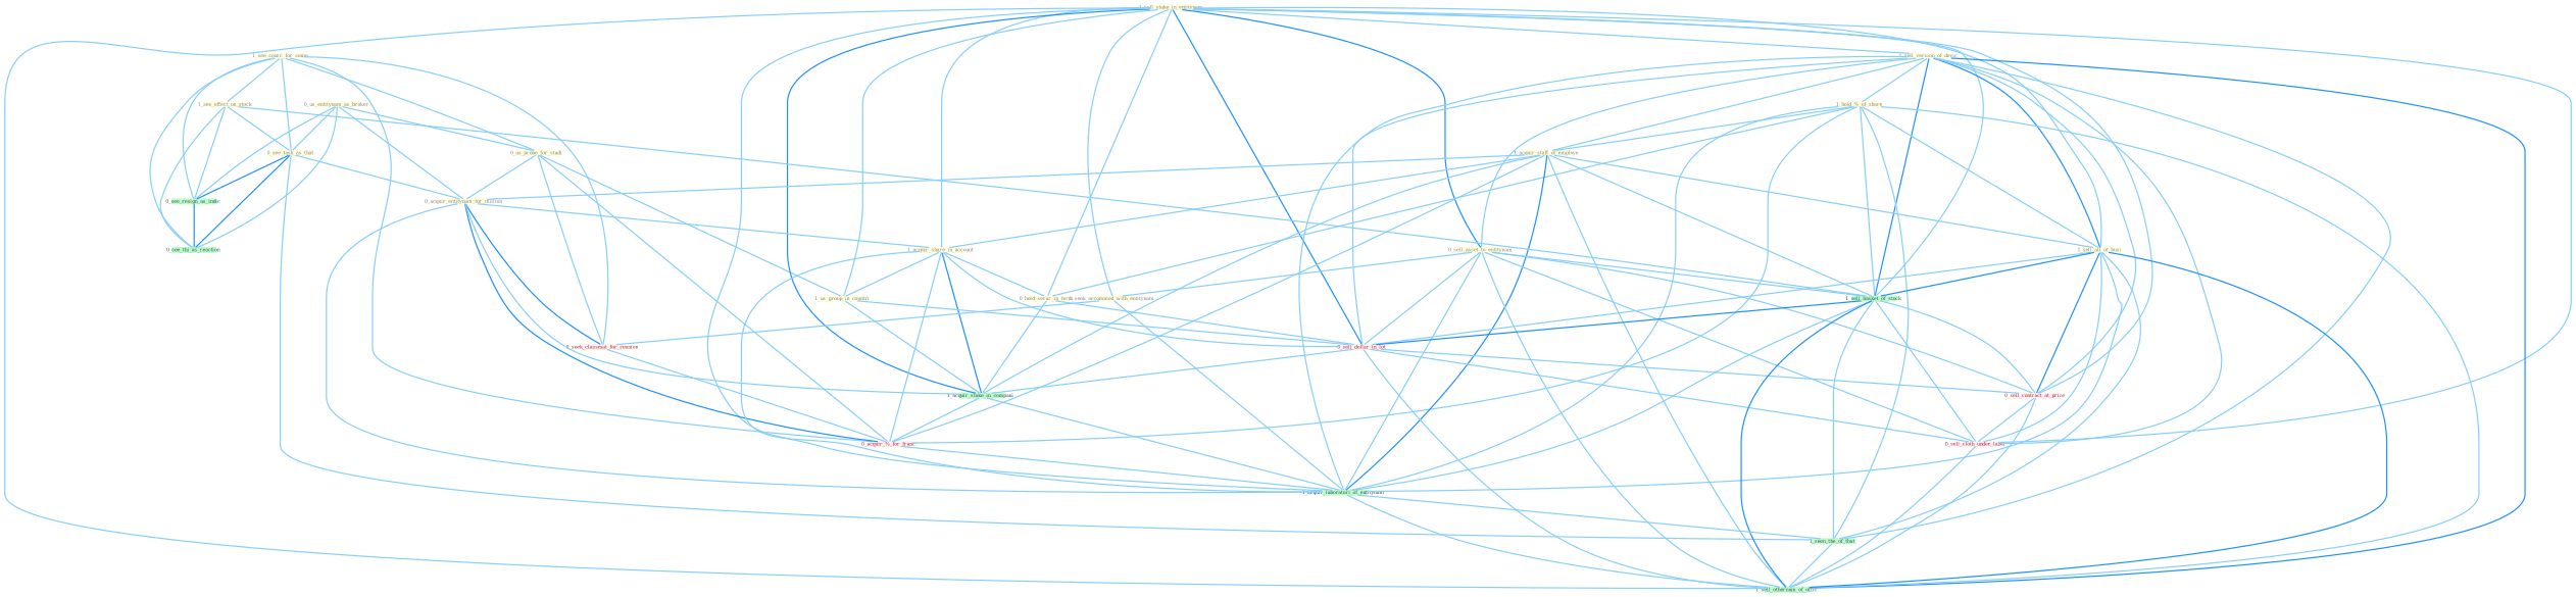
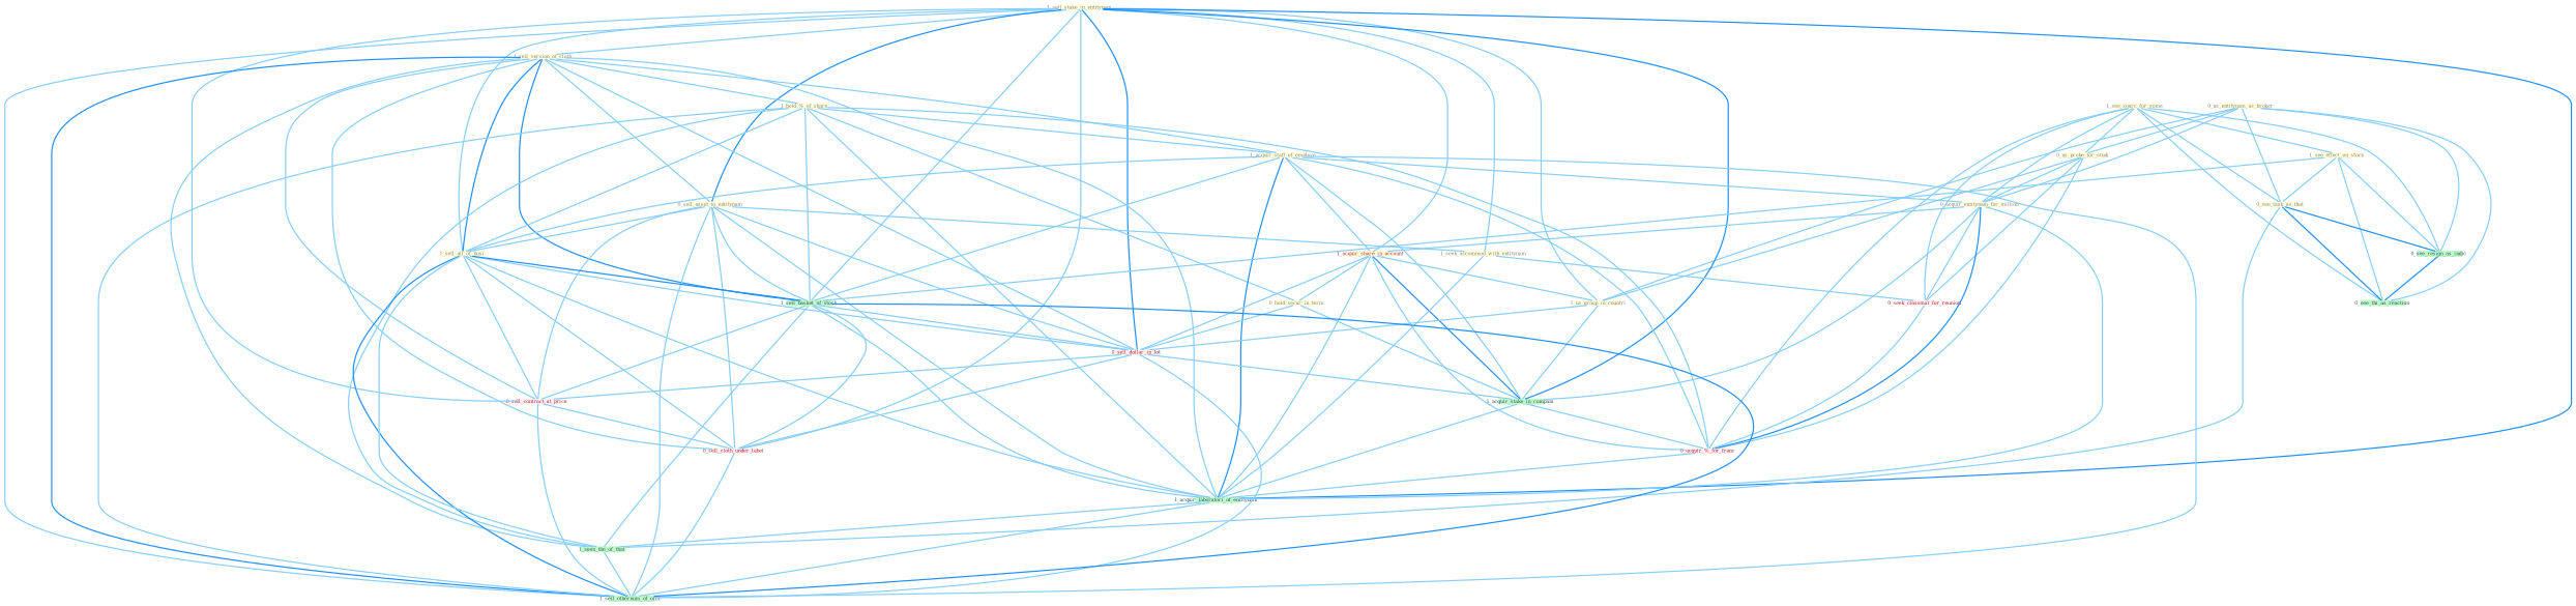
  graph {
    node [color="#ffffe0" fixedsize=true fontcolor="#8b7d6b" fontsize=4 shape=polygon style=filled]
    edge [color="#87cefa" w=1]
    "1_see_sourc_for_some " [height=.06 width=.5]
    "0_us_entitynam_as_broker " [height=.06 width=.5]
    "0_us_probe_for_studi " [height=.06 width=.5]
    "1_sell_stake_in_entitynam " [height=.06 width=.5]
-   "1_sell_version_of_devic " [height=.06 width=.5]
+   "1_sell_version_of_devic " [height=.06 width=.5 label="1_sell_version_of_cloth"]
    "1_hold_%_of_share " [height=.06 width=.5]
    "1_acquir_staff_of_employe " [height=.06 width=.5]
    "0_sell_asset_to_entitynam " [height=.06 width=.5]
    "1_see_effect_on_stock " [height=.06 width=.5]
    "0_acquir_entitynam_for_million " [height=.06 width=.5]
-   "1_acquir_share_in_account " [height=.06 width=.5]
+   "1_acquir_share_in_account " [fontcolor="#b22222" height=.06 width=.5]
    "0_hold_secur_in_term " [height=.06 width=.5]
    "0_see_task_as_that " [height=.06 width=.5]
    "1_seek_accommod_with_entitynam " [height=.06 width=.5]
    "1_us_group_in_countri " [height=.06 width=.5]
    "1_sell_all_of_busi " [height=.06 width=.5]
    "0_seek_classmat_for_reunion " [color="#fff0f5" fontcolor="#b22222" height=.06 width=.5]
    "0_sell_dollar_in_lot " [color="#fff0f5" fontcolor="#b22222" height=.06 width=.5]
    "0_acquir_%_for_franc " [color="#fff0f5" fontcolor="#b22222" height=.06 width=.5]
    "0_sell_contract_at_price " [color="#fff0f5" fontcolor="#b22222" height=.06 width=.5]
    "0_sell_cloth_under_label " [color="#fff0f5" fontcolor="#b22222" height=.06 width=.5]
    "0_see_resign_as_indic " [color="#BDFCC9" fontcolor="#2f4f4f" height=.06 width=.5]
    "0_see_thi_as_reaction " [color="#BDFCC9" fontcolor="#2f4f4f" height=.06 width=.5]
    "1_sell_basket_of_stock " [color="#BDFCC9" fontcolor="#2f4f4f" height=.06 width=.5]
    "1_acquir_stake_in_compani " [color="#BDFCC9" fontcolor="#2f4f4f" height=.06 width=.5]
    "1_acquir_laboratori_of_entitynam " [color="#BDFCC9" fontcolor="#2f4f4f" height=.06 width=.5]
    "1_sell_othernum_of_offic " [color="#BDFCC9" fontcolor="#2f4f4f" height=.06 width=.5]
    "1_seen_the_of_that " [color="#BDFCC9" fontcolor="#2f4f4f" height=.06 width=.5]
    subgraph sub_1 {
      "1_see_sourc_for_some "
      "0_us_entitynam_as_broker "
      "0_us_probe_for_studi "
      "1_sell_stake_in_entitynam "
      "1_sell_version_of_devic "
      "1_hold_%_of_share "
      "1_acquir_staff_of_employe "
      "0_sell_asset_to_entitynam "
      "1_see_effect_on_stock "
      "0_acquir_entitynam_for_million "
      "1_acquir_share_in_account "
      "0_hold_secur_in_term "
      "0_see_task_as_that "
      "1_seek_accommod_with_entitynam "
      "1_us_group_in_countri "
      "1_sell_all_of_busi "
    }
    subgraph sub_2 {
      "0_seek_classmat_for_reunion "
      "0_sell_dollar_in_lot "
      "0_acquir_%_for_franc "
      "0_sell_contract_at_price "
      "0_sell_cloth_under_label "
    }
    "1_see_sourc_for_some " -- "0_us_probe_for_studi "
    "1_see_sourc_for_some " -- "1_see_effect_on_stock "
-   "0_see_task_as_that " -- "0_acquir_entitynam_for_million "
+   "1_see_sourc_for_some " -- "0_acquir_entitynam_for_million "
    "1_see_sourc_for_some " -- "0_see_task_as_that "
    "1_see_sourc_for_some " -- "0_seek_classmat_for_reunion "
    "1_see_sourc_for_some " -- "0_acquir_%_for_franc "
    "1_see_sourc_for_some " -- "0_see_resign_as_indic "
    "1_see_sourc_for_some " -- "0_see_thi_as_reaction "
    "0_us_entitynam_as_broker " -- "0_us_probe_for_studi "
    "0_us_entitynam_as_broker " -- "0_acquir_entitynam_for_million "
    "0_us_entitynam_as_broker " -- "0_see_task_as_that "
+   "0_us_entitynam_as_broker " -- "1_us_group_in_countri "
    "0_us_entitynam_as_broker " -- "0_see_resign_as_indic "
    "0_us_entitynam_as_broker " -- "0_see_thi_as_reaction "
    "0_us_probe_for_studi " -- "0_acquir_entitynam_for_million "
    "0_us_probe_for_studi " -- "1_us_group_in_countri "
    "0_us_probe_for_studi " -- "0_seek_classmat_for_reunion "
    "0_us_probe_for_studi " -- "0_acquir_%_for_franc "
    "1_sell_stake_in_entitynam " -- "1_sell_version_of_devic "
    "1_sell_stake_in_entitynam " -- "0_sell_asset_to_entitynam " [color="#1e90ff" w=2]
    "1_sell_stake_in_entitynam " -- "1_acquir_share_in_account "
-   "1_sell_stake_in_entitynam " -- "0_hold_secur_in_term "
    "1_sell_stake_in_entitynam " -- "1_seek_accommod_with_entitynam "
    "1_sell_stake_in_entitynam " -- "1_us_group_in_countri "
    "1_sell_stake_in_entitynam " -- "1_sell_all_of_busi "
    "1_sell_stake_in_entitynam " -- "0_sell_dollar_in_lot " [color="#1e90ff" w=2]
    "1_sell_stake_in_entitynam " -- "0_sell_contract_at_price "
    "1_sell_stake_in_entitynam " -- "0_sell_cloth_under_label "
    "1_sell_stake_in_entitynam " -- "1_sell_basket_of_stock "
    "1_sell_stake_in_entitynam " -- "1_acquir_stake_in_compani " [color="#1e90ff" w=2]
-   "1_sell_stake_in_entitynam " -- "1_acquir_laboratori_of_entitynam "
+   "1_sell_stake_in_entitynam " -- "1_acquir_laboratori_of_entitynam " [color="#1e90ff"]
    "1_sell_stake_in_entitynam " -- "1_sell_othernum_of_offic "
    "1_sell_version_of_devic " -- "1_hold_%_of_share "
    "1_sell_version_of_devic " -- "1_acquir_staff_of_employe "
    "1_sell_version_of_devic " -- "0_sell_asset_to_entitynam "
    "1_sell_version_of_devic " -- "1_sell_all_of_busi " [color="#1e90ff" w=2]
    "1_sell_version_of_devic " -- "0_sell_dollar_in_lot "
    "1_sell_version_of_devic " -- "0_sell_contract_at_price "
    "1_sell_version_of_devic " -- "0_sell_cloth_under_label "
    "1_sell_version_of_devic " -- "1_sell_basket_of_stock " [color="#1e90ff" w=2]
    "1_sell_version_of_devic " -- "1_acquir_laboratori_of_entitynam "
    "1_sell_version_of_devic " -- "1_sell_othernum_of_offic " [color="#1e90ff" w=2]
    "1_sell_version_of_devic " -- "1_seen_the_of_that "
    "1_hold_%_of_share " -- "1_acquir_staff_of_employe "
    "1_hold_%_of_share " -- "0_hold_secur_in_term "
    "1_hold_%_of_share " -- "1_sell_all_of_busi "
    "1_hold_%_of_share " -- "0_acquir_%_for_franc "
    "1_hold_%_of_share " -- "1_sell_basket_of_stock "
    "1_hold_%_of_share " -- "1_acquir_laboratori_of_entitynam "
    "1_hold_%_of_share " -- "1_sell_othernum_of_offic "
    "1_hold_%_of_share " -- "1_seen_the_of_that "
    "1_acquir_staff_of_employe " -- "0_acquir_entitynam_for_million "
    "1_acquir_staff_of_employe " -- "1_acquir_share_in_account "
    "1_acquir_staff_of_employe " -- "1_sell_all_of_busi "
    "1_acquir_staff_of_employe " -- "0_acquir_%_for_franc "
    "1_acquir_staff_of_employe " -- "1_sell_basket_of_stock "
    "1_acquir_staff_of_employe " -- "1_acquir_stake_in_compani "
    "1_acquir_staff_of_employe " -- "1_acquir_laboratori_of_entitynam " [color="#1e90ff" w=2]
    "1_acquir_staff_of_employe " -- "1_sell_othernum_of_offic "
    "0_sell_asset_to_entitynam " -- "1_seek_accommod_with_entitynam "
+   "0_sell_asset_to_entitynam " -- "1_sell_all_of_busi "
    "0_sell_asset_to_entitynam " -- "0_sell_dollar_in_lot "
    "0_sell_asset_to_entitynam " -- "0_sell_contract_at_price "
    "0_sell_asset_to_entitynam " -- "0_sell_cloth_under_label "
    "0_sell_asset_to_entitynam " -- "1_sell_basket_of_stock "
    "0_sell_asset_to_entitynam " -- "1_acquir_laboratori_of_entitynam "
    "0_sell_asset_to_entitynam " -- "1_sell_othernum_of_offic "
    "1_see_effect_on_stock " -- "0_see_task_as_that "
    "1_see_effect_on_stock " -- "0_see_resign_as_indic "
    "1_see_effect_on_stock " -- "0_see_thi_as_reaction "
    "1_see_effect_on_stock " -- "1_sell_basket_of_stock "
    "0_acquir_entitynam_for_million " -- "1_acquir_share_in_account "
-   "0_acquir_entitynam_for_million " -- "0_seek_classmat_for_reunion " [color="#1e90ff"]
+   "0_acquir_entitynam_for_million " -- "0_seek_classmat_for_reunion "
    "0_acquir_entitynam_for_million " -- "0_acquir_%_for_franc " [color="#1e90ff" w=2]
    "0_acquir_entitynam_for_million " -- "1_acquir_stake_in_compani "
    "0_acquir_entitynam_for_million " -- "1_acquir_laboratori_of_entitynam "
    "1_acquir_share_in_account " -- "0_hold_secur_in_term "
    "1_acquir_share_in_account " -- "1_us_group_in_countri "
    "1_acquir_share_in_account " -- "0_sell_dollar_in_lot "
    "1_acquir_share_in_account " -- "0_acquir_%_for_franc "
    "1_acquir_share_in_account " -- "1_acquir_stake_in_compani " [color="#1e90ff" w=2]
    "1_acquir_share_in_account " -- "1_acquir_laboratori_of_entitynam "
    "0_hold_secur_in_term " -- "0_sell_dollar_in_lot "
    "0_hold_secur_in_term " -- "1_acquir_stake_in_compani "
    "0_see_task_as_that " -- "0_see_resign_as_indic " [color="#1e90ff" w=2]
    "0_see_task_as_that " -- "0_see_thi_as_reaction " [color="#1e90ff" w=2]
    "0_see_task_as_that " -- "1_seen_the_of_that "
    "1_seek_accommod_with_entitynam " -- "0_seek_classmat_for_reunion "
    "1_seek_accommod_with_entitynam " -- "1_acquir_laboratori_of_entitynam "
    "1_us_group_in_countri " -- "0_sell_dollar_in_lot "
    "1_us_group_in_countri " -- "1_acquir_stake_in_compani "
    "1_sell_all_of_busi " -- "0_sell_dollar_in_lot "
-   "1_sell_all_of_busi " -- "0_sell_contract_at_price " [color="#1e90ff"]
+   "1_sell_all_of_busi " -- "0_sell_contract_at_price "
    "1_sell_all_of_busi " -- "0_sell_cloth_under_label "
    "1_sell_all_of_busi " -- "1_sell_basket_of_stock " [color="#1e90ff" w=2]
    "1_sell_all_of_busi " -- "1_acquir_laboratori_of_entitynam "
    "1_sell_all_of_busi " -- "1_sell_othernum_of_offic " [color="#1e90ff" w=2]
    "1_sell_all_of_busi " -- "1_seen_the_of_that "
    "0_seek_classmat_for_reunion " -- "0_acquir_%_for_franc "
    "0_sell_dollar_in_lot " -- "0_sell_contract_at_price "
    "0_sell_dollar_in_lot " -- "0_sell_cloth_under_label "
    "0_sell_dollar_in_lot " -- "1_acquir_stake_in_compani "
    "0_sell_dollar_in_lot " -- "1_sell_othernum_of_offic "
    "0_acquir_%_for_franc " -- "1_acquir_laboratori_of_entitynam "
    "0_sell_contract_at_price " -- "0_sell_cloth_under_label "
    "0_sell_contract_at_price " -- "1_sell_othernum_of_offic "
    "0_sell_cloth_under_label " -- "1_sell_othernum_of_offic "
    "0_see_resign_as_indic " -- "0_see_thi_as_reaction " [color="#1e90ff" w=2]
-   "1_sell_basket_of_stock " -- "0_sell_dollar_in_lot " [color="#1e90ff"]
+   "1_sell_basket_of_stock " -- "0_sell_dollar_in_lot "
    "1_sell_basket_of_stock " -- "0_sell_contract_at_price "
    "1_sell_basket_of_stock " -- "0_sell_cloth_under_label "
    "1_sell_basket_of_stock " -- "1_acquir_laboratori_of_entitynam "
    "1_sell_basket_of_stock " -- "1_sell_othernum_of_offic " [color="#1e90ff" w=2]
    "1_sell_basket_of_stock " -- "1_seen_the_of_that "
    "1_acquir_stake_in_compani " -- "0_acquir_%_for_franc "
    "1_acquir_stake_in_compani " -- "1_acquir_laboratori_of_entitynam "
    "1_acquir_laboratori_of_entitynam " -- "1_sell_othernum_of_offic "
    "1_acquir_laboratori_of_entitynam " -- "1_seen_the_of_that "
    "1_seen_the_of_that " -- "1_sell_othernum_of_offic "
  }
